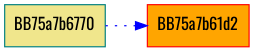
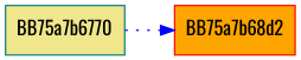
  digraph {
    splines=ortho
    rankdir=LR
    fontname=Oswald
    node [shape=box style=filled fontname=Oswald]
    BB75a7b6770 [fillcolor=khaki color=teal]
-   BB75a7b68d2 [fillcolor=orange color=red label=BB75a7b61d2]
+   BB75a7b68d2 [fillcolor=orange color=red]
    BB75a7b6770 -> BB75a7b68d2 [color=blue style=dotted fontname=Oswald]
  }
